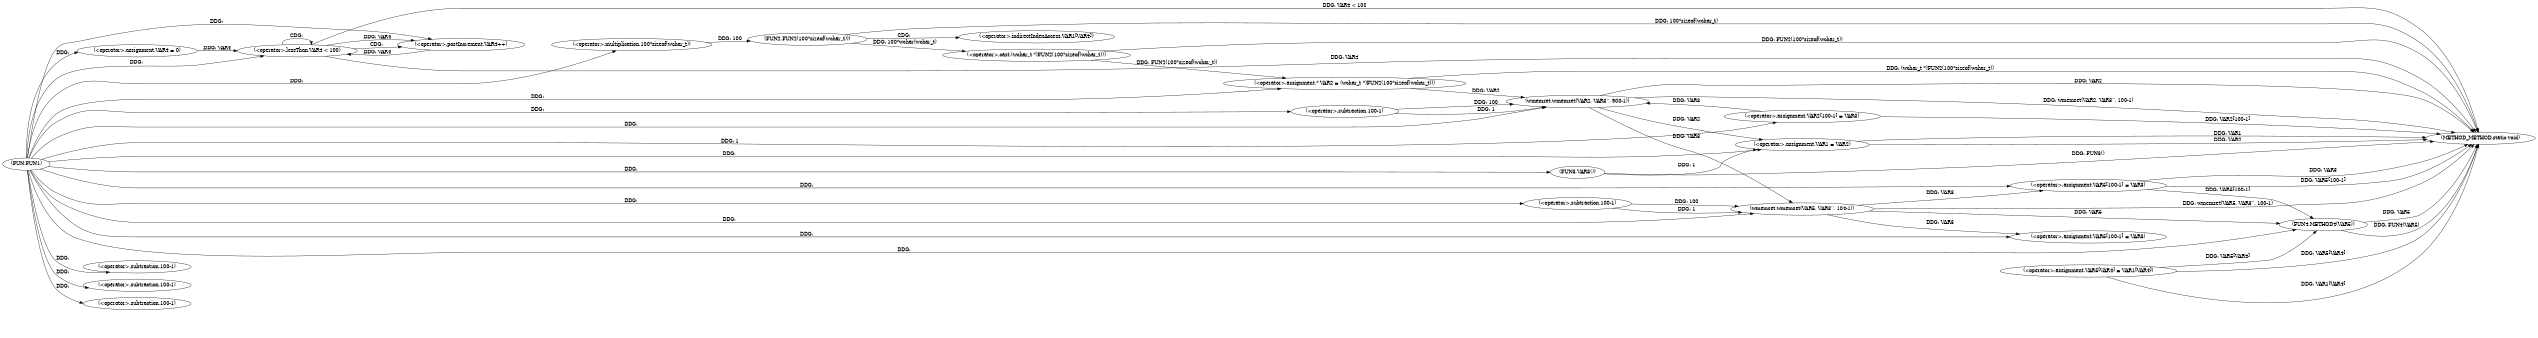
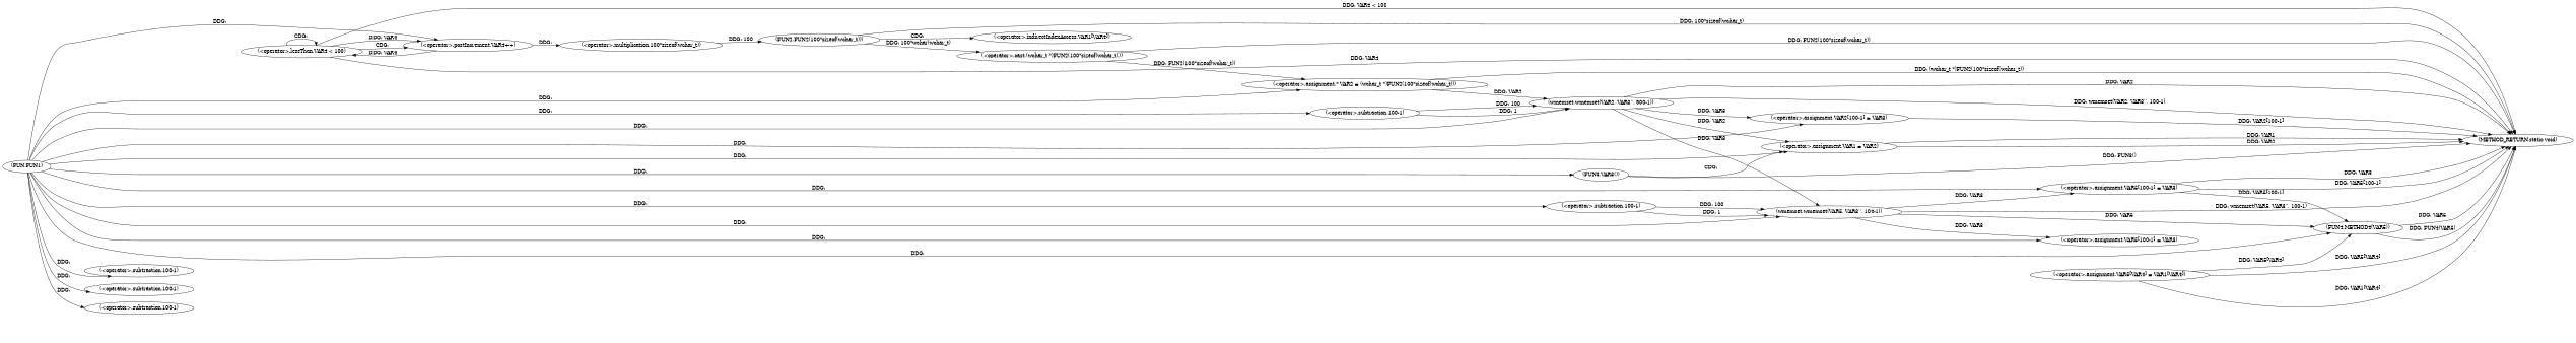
  digraph {
    rankdir=LR
    n1 [label="(FUN,FUN1)"]
    n2 [label="(<operator>.assignment,* VAR2 = (wchar_t *)FUN2(100*sizeof(wchar_t)))"]
    n3 [label="(<operator>.multiplication,100*sizeof(wchar_t))"]
    n4 [label="(wmemset,wmemset(VAR2, VAR3'', 900-1))"]
    n5 [label="(<operator>.subtraction,100-1)"]
    n6 [label="(<operator>.assignment,VAR2[100-1] = VAR3)"]
    n7 [label="(<operator>.subtraction,100-1)"]
    n8 [label="(FUN3,VAR3())"]
    n9 [label="(<operator>.assignment,VAR1 = VAR2)"]
    n10 [label="(wmemset,wmemset(VAR5, VAR3'', 104-1))"]
    n11 [label="(<operator>.subtraction,100-1)"]
    n12 [label="(<operator>.assignment,VAR5[100-1] = VAR3)"]
    n13 [label="(<operator>.subtraction,100-1)"]
-   n14 [label="(<operator>.assignment,VAR4 = 0)"]
    n15 [label="(<operator>.lessThan,VAR4 < 100)"]
    n16 [label="(<operator>.postIncrement,VAR4++)"]
    n17 [label="(<operator>.assignment,VAR5[100-1] = VAR3)"]
    n18 [label="(<operator>.subtraction,100-1)"]
    n19 [label="(FUN4,METHOD4(VAR5))"]
-   n20 [label="(METHOD_METHOD,static void)"]
+   n20 [label="(METHOD_RETURN,static void)"]
    n21 [label="(FUN2,FUN2(100*sizeof(wchar_t)))"]
    n22 [label="(<operator>.cast,(wchar_t *)FUN2(100*sizeof(wchar_t)))"]
    n23 [label="(<operator>.indirectIndexAccess,VAR1[VAR4])"]
    n24 [label="(<operator>.assignment,VAR5[VAR4] = VAR1[VAR4])"]
    n1 -> n2 [label="DDG: "]
-   n1 -> n3 [label="DDG: "]
+   n16 -> n3 [label="DDG: "]
    n1 -> n4 [label="DDG: "]
    n1 -> n5 [label="DDG: "]
-   n1 -> n6 [label="DDG: 1"]
+   n1 -> n6 [label="DDG: "]
    n1 -> n7 [label="DDG: "]
    n1 -> n8 [label="DDG: "]
    n1 -> n9 [label="DDG: "]
    n1 -> n10 [label="DDG: "]
    n1 -> n11 [label="DDG: "]
    n1 -> n12 [label="DDG: "]
    n1 -> n13 [label="DDG: "]
-   n1 -> n14 [label="DDG: "]
-   n1 -> n15 [label="DDG: "]
    n1 -> n16 [label="DDG: "]
    n1 -> n17 [label="DDG: "]
    n1 -> n18 [label="DDG: "]
    n1 -> n19 [label="DDG: "]
    n2 -> n4 [label="DDG: VAR2"]
    n2 -> n20 [label="DDG: (wchar_t *)FUN2(100*sizeof(wchar_t))"]
    n3 -> n21 [label="DDG: 100"]
-   n6 -> n4 [label="DDG: VAR3"]
+   n4 -> n6 [label="DDG: VAR3"]
    n4 -> n9 [label="DDG: VAR2"]
    n4 -> n10 [label="DDG: VAR3"]
    n4 -> n20 [label="DDG: VAR2"]
    n4 -> n20 [label="DDG: wmemset(VAR2, VAR3'', 100-1)"]
    n5 -> n4 [label="DDG: 100"]
    n5 -> n4 [label="DDG: 1"]
    n6 -> n20 [label="DDG: VAR2[100-1]"]
-   n8 -> n9 [label="DDG: 1"]
+   n8 -> n9 [label="CDG: "]
    n8 -> n20 [label="DDG: FUN3()"]
    n9 -> n20 [label="DDG: VAR1"]
    n9 -> n20 [label="DDG: VAR2"]
    n10 -> n12 [label="DDG: VAR3"]
    n10 -> n17 [label="DDG: VAR3"]
    n10 -> n19 [label="DDG: VAR5"]
    n10 -> n20 [label="DDG: wmemset(VAR5, VAR3'', 100-1)"]
    n11 -> n10 [label="DDG: 100"]
    n11 -> n10 [label="DDG: 1"]
-   n14 -> n15 [label="DDG: VAR4"]
    n15 -> n15 [label="CDG: "]
    n15 -> n16 [label="DDG: VAR4"]
    n15 -> n16 [label="CDG: "]
    n15 -> n20 [label="DDG: VAR4 < 100"]
    n15 -> n20 [label="DDG: VAR4"]
    n16 -> n15 [label="DDG: VAR4"]
    n17 -> n19 [label="DDG: VAR5[100-1]"]
    n17 -> n20 [label="DDG: VAR3"]
    n17 -> n20 [label="DDG: VAR5[100-1]"]
    n19 -> n20 [label="DDG: FUN4(VAR5)"]
    n19 -> n20 [label="DDG: VAR5"]
    n21 -> n20 [label="DDG: 100*sizeof(wchar_t)"]
    n21 -> n22 [label="DDG: 100*wchar(wchar_t)"]
    n21 -> n23 [label="CDG: "]
    n22 -> n2 [label="DDG: FUN2(100*sizeof(wchar_t))"]
    n22 -> n20 [label="DDG: FUN2(100*sizeof(wchar_t))"]
    n24 -> n19 [label="DDG: VAR5[VAR4]"]
    n24 -> n20 [label="DDG: VAR5[VAR4]"]
    n24 -> n20 [label="DDG: VAR1[VAR4]"]
  }
